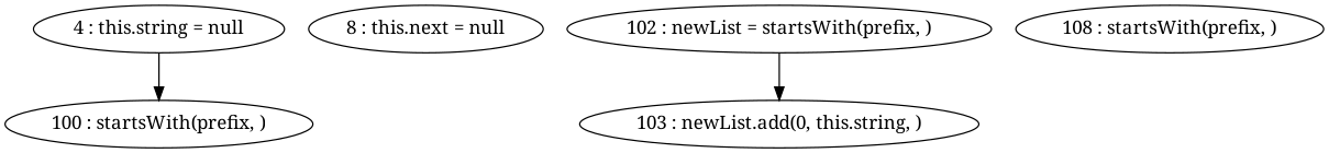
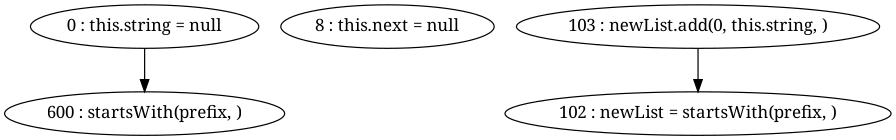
  digraph {
    fontname="Noto Serif"
    node [fontname="Noto Serif"]
    edge [fontname="Noto Serif"]
-   "4 : this.string = null"
-   "100 : startsWith(prefix, )"
+   "4 : this.string = null" [label="0 : this.string = null"]
+   "100 : startsWith(prefix, )" [label="600 : startsWith(prefix, )"]
    n3 [label="8 : this.next = null"]
    "102 : newList = startsWith(prefix, )"
    "103 : newList.add(0, this.string, )"
-   "108 : startsWith(prefix, )"
    "4 : this.string = null" -> "100 : startsWith(prefix, )"
-   "102 : newList = startsWith(prefix, )" -> "103 : newList.add(0, this.string, )"
+   "103 : newList.add(0, this.string, )" -> "102 : newList = startsWith(prefix, )"
  }
